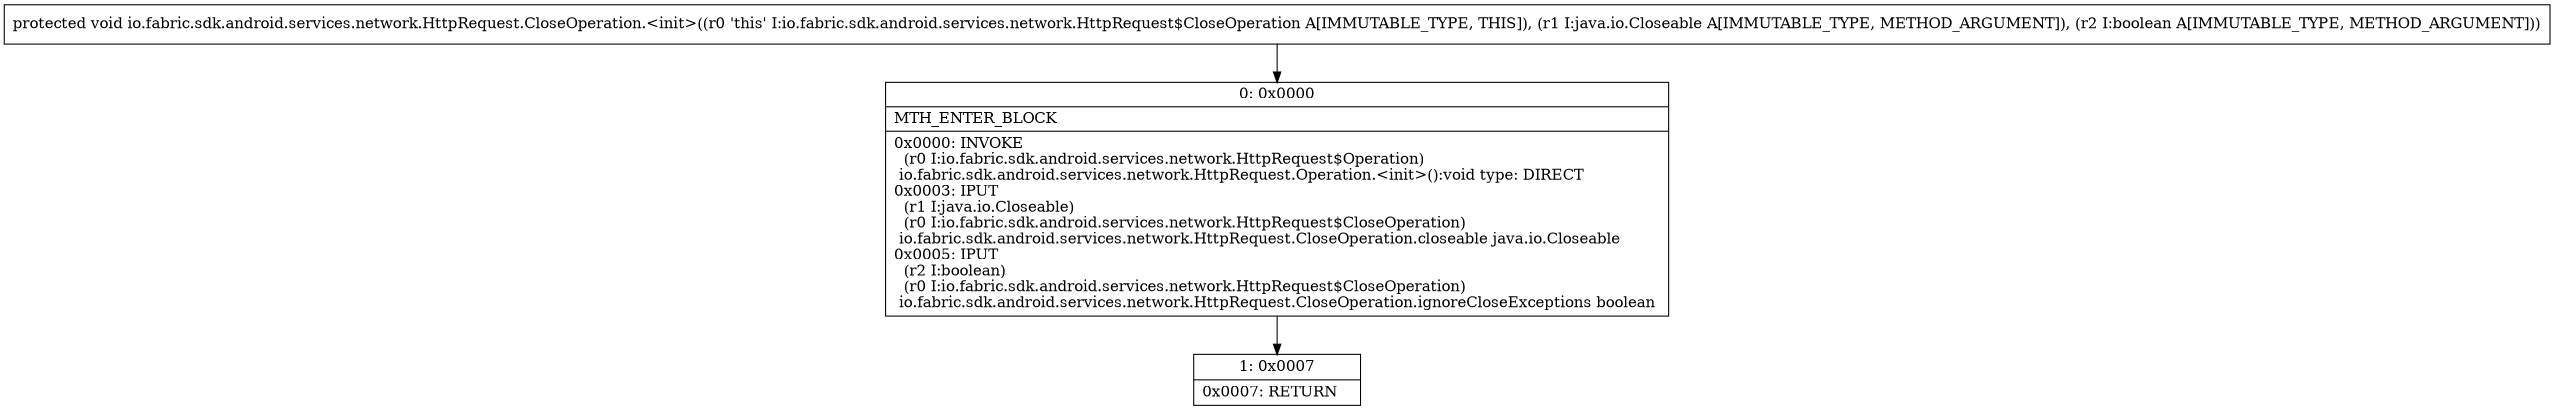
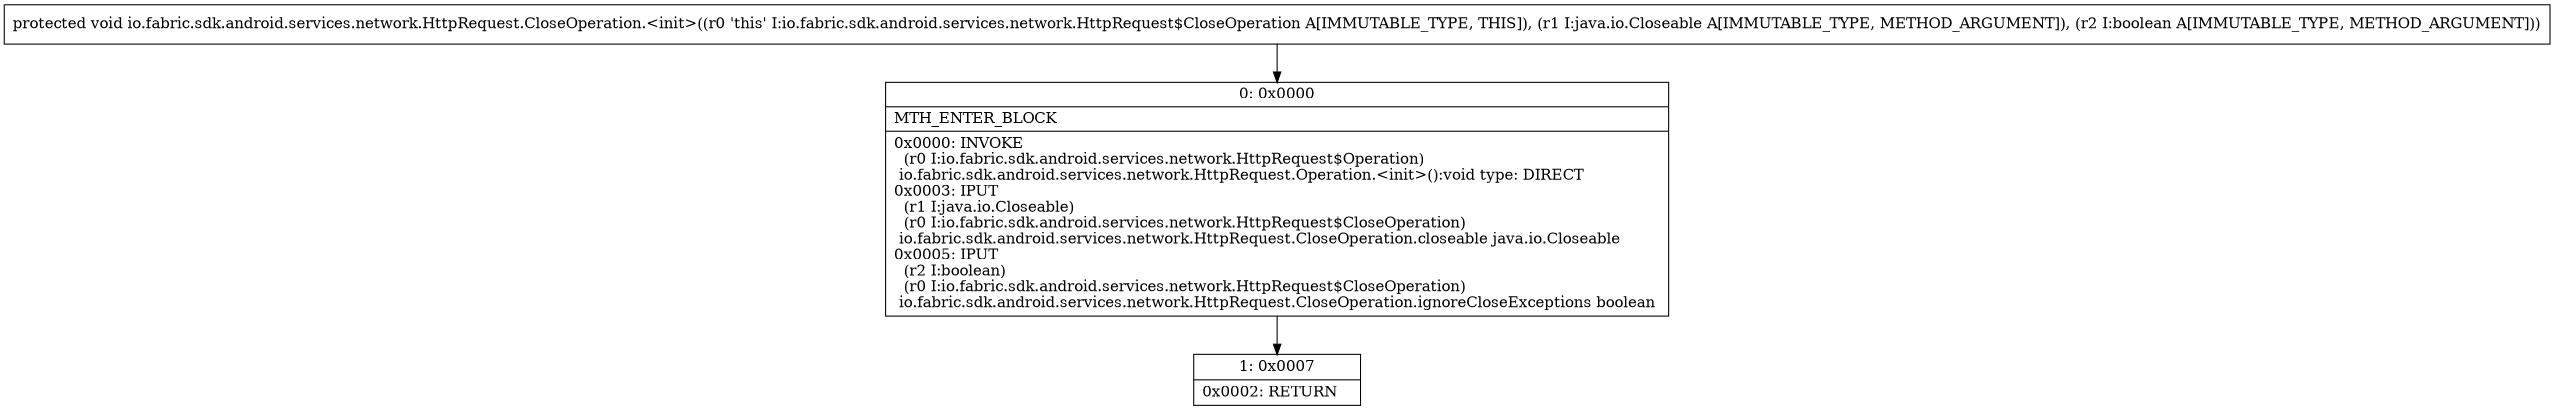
  digraph {
    node [shape=record]
    n1 [label="{0\:\ 0x0000|MTH_ENTER_BLOCK\l|0x0000: INVOKE  \l  (r0 I:io.fabric.sdk.android.services.network.HttpRequest$Operation)\l io.fabric.sdk.android.services.network.HttpRequest.Operation.\<init\>():void type: DIRECT \l0x0003: IPUT  \l  (r1 I:java.io.Closeable)\l  (r0 I:io.fabric.sdk.android.services.network.HttpRequest$CloseOperation)\l io.fabric.sdk.android.services.network.HttpRequest.CloseOperation.closeable java.io.Closeable \l0x0005: IPUT  \l  (r2 I:boolean)\l  (r0 I:io.fabric.sdk.android.services.network.HttpRequest$CloseOperation)\l io.fabric.sdk.android.services.network.HttpRequest.CloseOperation.ignoreCloseExceptions boolean \l}"]
-   n2 [label="{1\:\ 0x0007|0x0007: RETURN   \l}"]
+   n2 [label="{1\:\ 0x0007|0x0002: RETURN   \l}"]
    n3 [label="{protected void io.fabric.sdk.android.services.network.HttpRequest.CloseOperation.\<init\>((r0 'this' I:io.fabric.sdk.android.services.network.HttpRequest$CloseOperation A[IMMUTABLE_TYPE, THIS]), (r1 I:java.io.Closeable A[IMMUTABLE_TYPE, METHOD_ARGUMENT]), (r2 I:boolean A[IMMUTABLE_TYPE, METHOD_ARGUMENT])) }"]
    n1 -> n2
    n3 -> n1
  }
